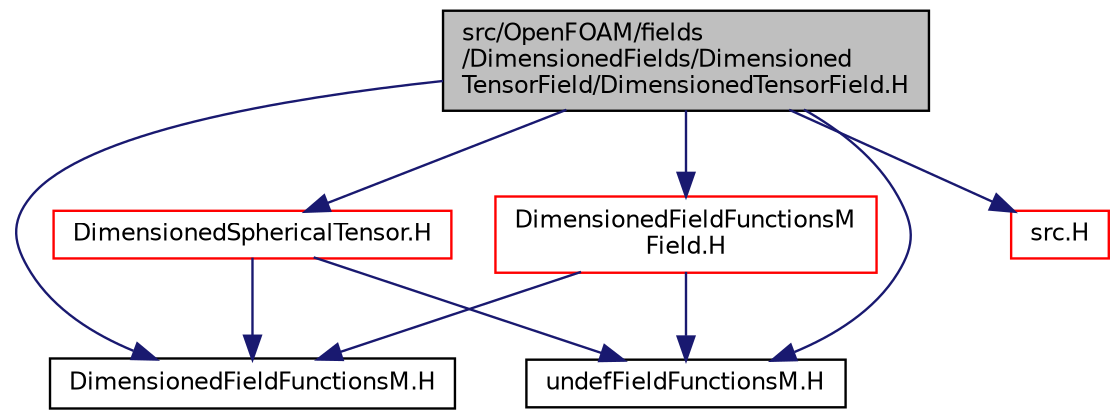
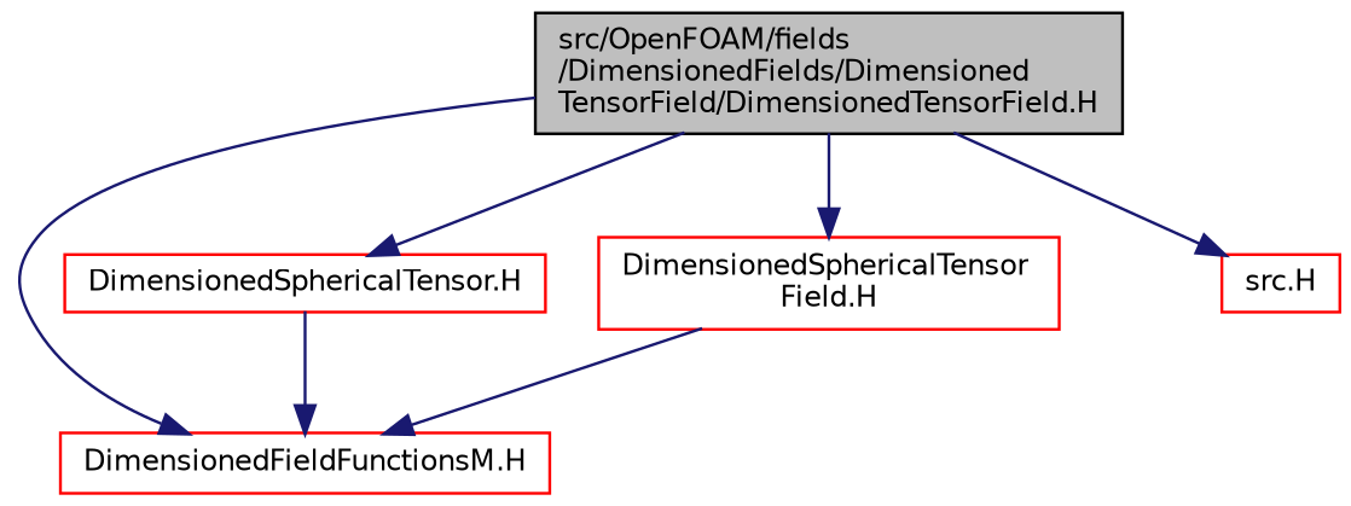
  digraph {
    node [color=black fontname=Helvetica fontsize=10 shape=record]
    edge [color=midnightblue fontname=Helvetica fontsize=10 labelfontname=Helvetica labelfontsize=10 style=solid]
    n1 [fillcolor=grey75 fontcolor=black height=0.2 label="src/OpenFOAM/fields\l/DimensionedFields/Dimensioned\lTensorField/DimensionedTensorField.H" style=filled width=0.4]
-   n2 [color=red height=0.2 label="DimensionedFieldFunctionsM\lField.H" width=0.4]
-   n3 [height=0.2 label="DimensionedFieldFunctionsM.H" width=0.4]
-   n4 [height=0.2 label="undefFieldFunctionsM.H" width=0.4]
+   n2 [color=red height=0.2 label="DimensionedSphericalTensor\lField.H" width=0.4]
+   n3 [color=red height=0.2 label="DimensionedFieldFunctionsM.H" width=0.4]
    n5 [color=red height=0.2 label="DimensionedSphericalTensor.H" width=0.4]
    n6 [color=red height=0.2 label="src.H" width=0.4]
    n1 -> n2
    n1 -> n3
-   n1 -> n4
    n1 -> n5
    n1 -> n6
    n2 -> n3
-   n2 -> n4
    n5 -> n3
-   n5 -> n4
  }
